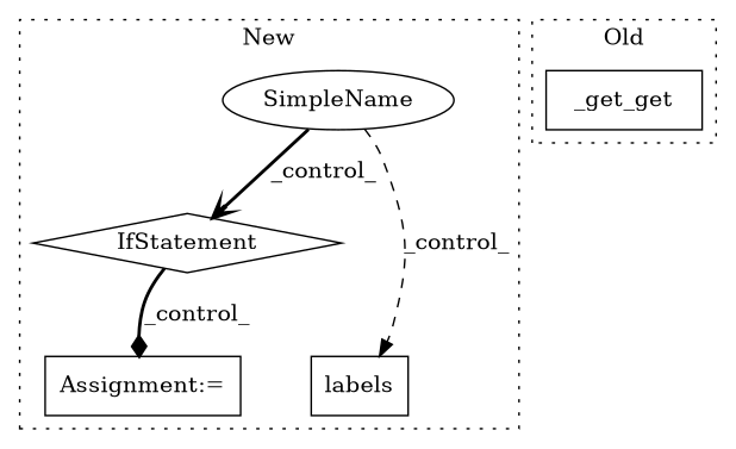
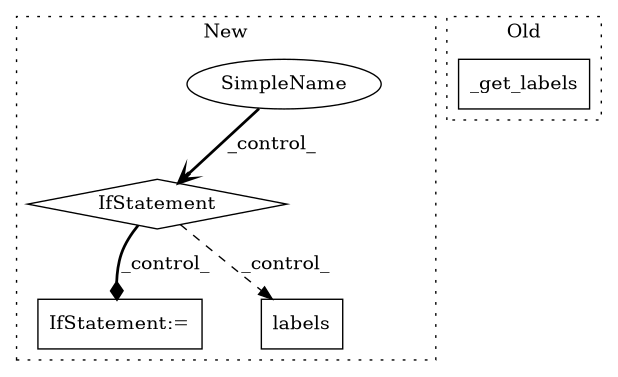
  digraph {
    node [shape=box]
    edge [style=bold]
    n1 [a=25 l="4,2" label=IfStatement s="8671,8711" shape=diamond]
    n2 [a=42 label=SimpleName shape=ellipse]
    n3 [a=41 l=7 label=labels s=8813]
-   n4 [a=7 l=1 label="Assignment:=" s=8730]
-   n5 [a=32 l="12,1" label=_get_get s="7557,7579"]
+   n4 [a=7 l=1 label="IfStatement:=" s=8730]
+   n5 [a=32 l="12,1" label=_get_labels s="7557,7579"]
    subgraph cluster_1 {
      label=New
      style=dotted
      n1
      n2
      n3
      n4
    }
    subgraph cluster_2 {
      label=Old
      style=dotted
      n5
    }
-   n2 -> n3 [arrowhead=normal label=_control_ style=dashed]
+   n1 -> n3 [arrowhead=normal label=_control_ style=dashed]
    n1 -> n4 [arrowhead=diamond label=_control_]
    n2 -> n1 [arrowhead=vee label=_control_]
  }
